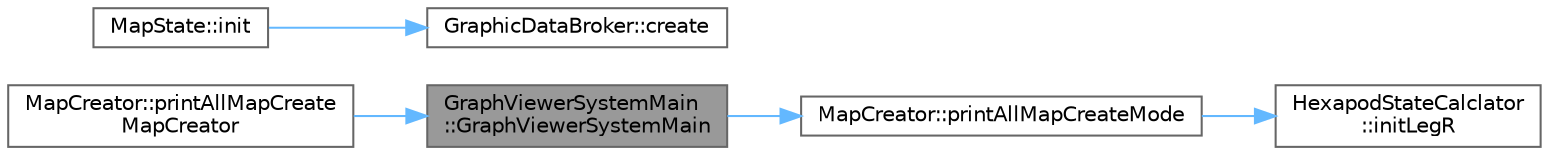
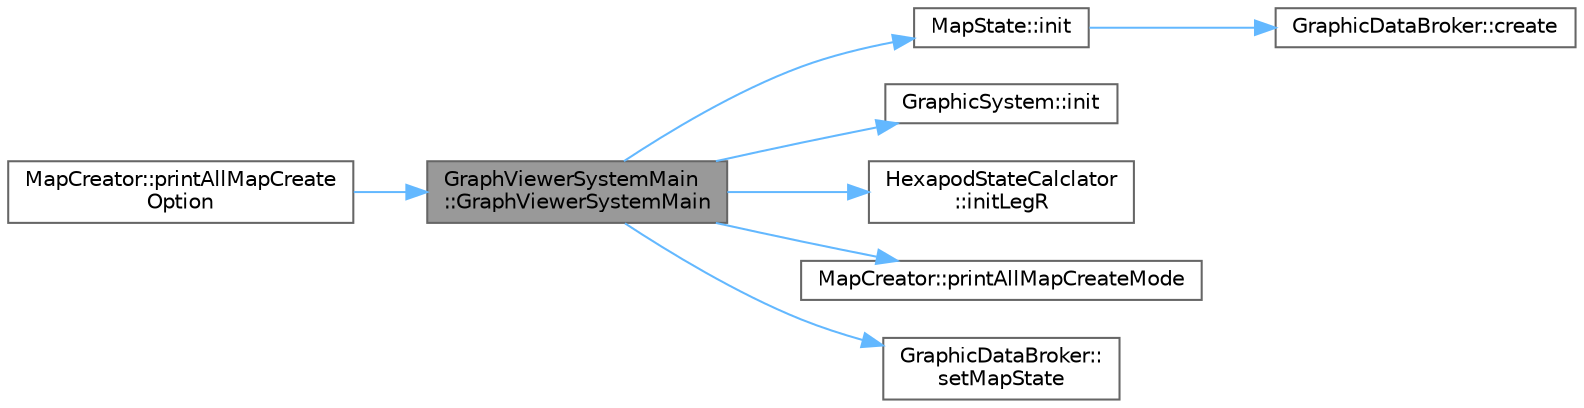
  digraph {
    rankdir=LR
    node [color=grey40 fillcolor=white fontname=Helvetica fontsize=10 shape=box style=filled]
    edge [color=steelblue1 fontname=Helvetica fontsize=10 labelfontname=Helvetica labelfontsize=10 style=solid]
    n1 [color=gray40 fillcolor=grey60 fontcolor=black height=0.2 label="GraphViewerSystemMain\l::GraphViewerSystemMain" width=0.4]
    n2 [height=0.2 label="MapState::init" width=0.4]
+   n3 [height=0.2 label="GraphicSystem::init" width=0.4]
    n4 [height=0.2 label="HexapodStateCalclator\l::initLegR" width=0.4]
    n5 [height=0.2 label="MapCreator::printAllMapCreateMode" width=0.4]
+   n6 [height=0.2 label="GraphicDataBroker::\lsetMapState" width=0.4]
    n7 [height=0.2 label="GraphicDataBroker::create" width=0.4]
-   n8 [height=0.2 label="MapCreator::printAllMapCreate\lMapCreator" width=0.4]
-   n5 -> n4
+   n8 [height=0.2 label="MapCreator::printAllMapCreate\lOption" width=0.4]
+   n1 -> n2
+   n1 -> n3
+   n1 -> n4
    n1 -> n5
+   n1 -> n6
    n2 -> n7
    n8 -> n1
  }
